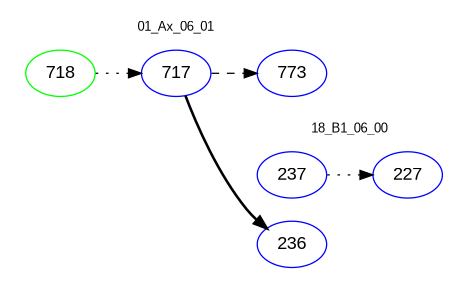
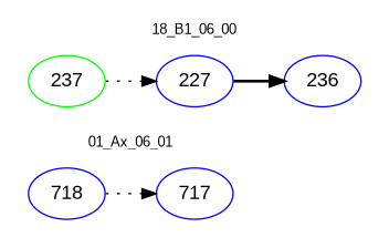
  digraph {
    fontname="Liberation Sans"
    rankdir=LR
    node [color=blue fontname="Liberation Sans"]
    edge [color=black fontname="Liberation Sans" style=dotted]
-   n1 [color=green label=718]
+   n1 [label=718]
    n2 [label=717]
-   n3 [label=773]
-   n4 [label=237]
+   n4 [color=green label=237]
    n5 [label=227]
    n6 [label=236]
    subgraph cluster_1 {
      color=white
      fontsize=10
      label="01_Ax_06_01"
      n1
      n2
-     n3
    }
    subgraph cluster_2 {
      color=white
      fontsize=10
      label="18_B1_06_00"
      n4
      n5
      n6
    }
    n1 -> n2
-   n2 -> n3 [style=dashed]
    n4 -> n5
-   n2 -> n6 [style=bold]
+   n5 -> n6 [style=bold]
  }
